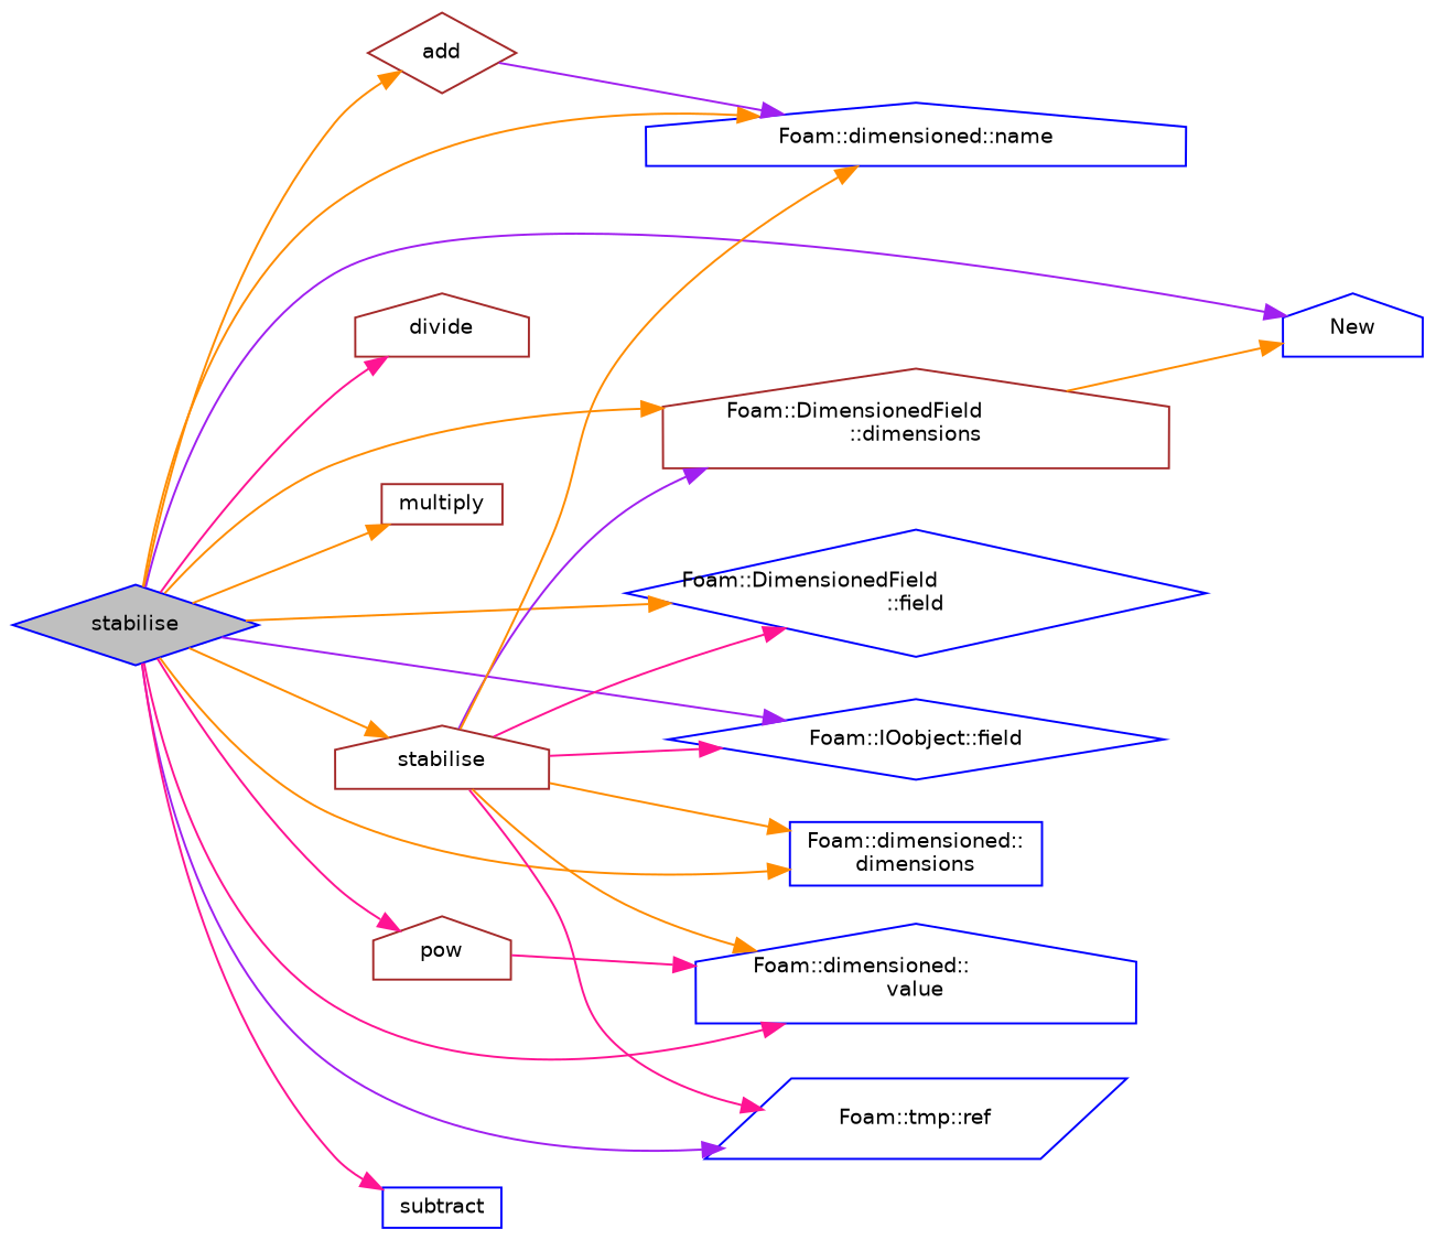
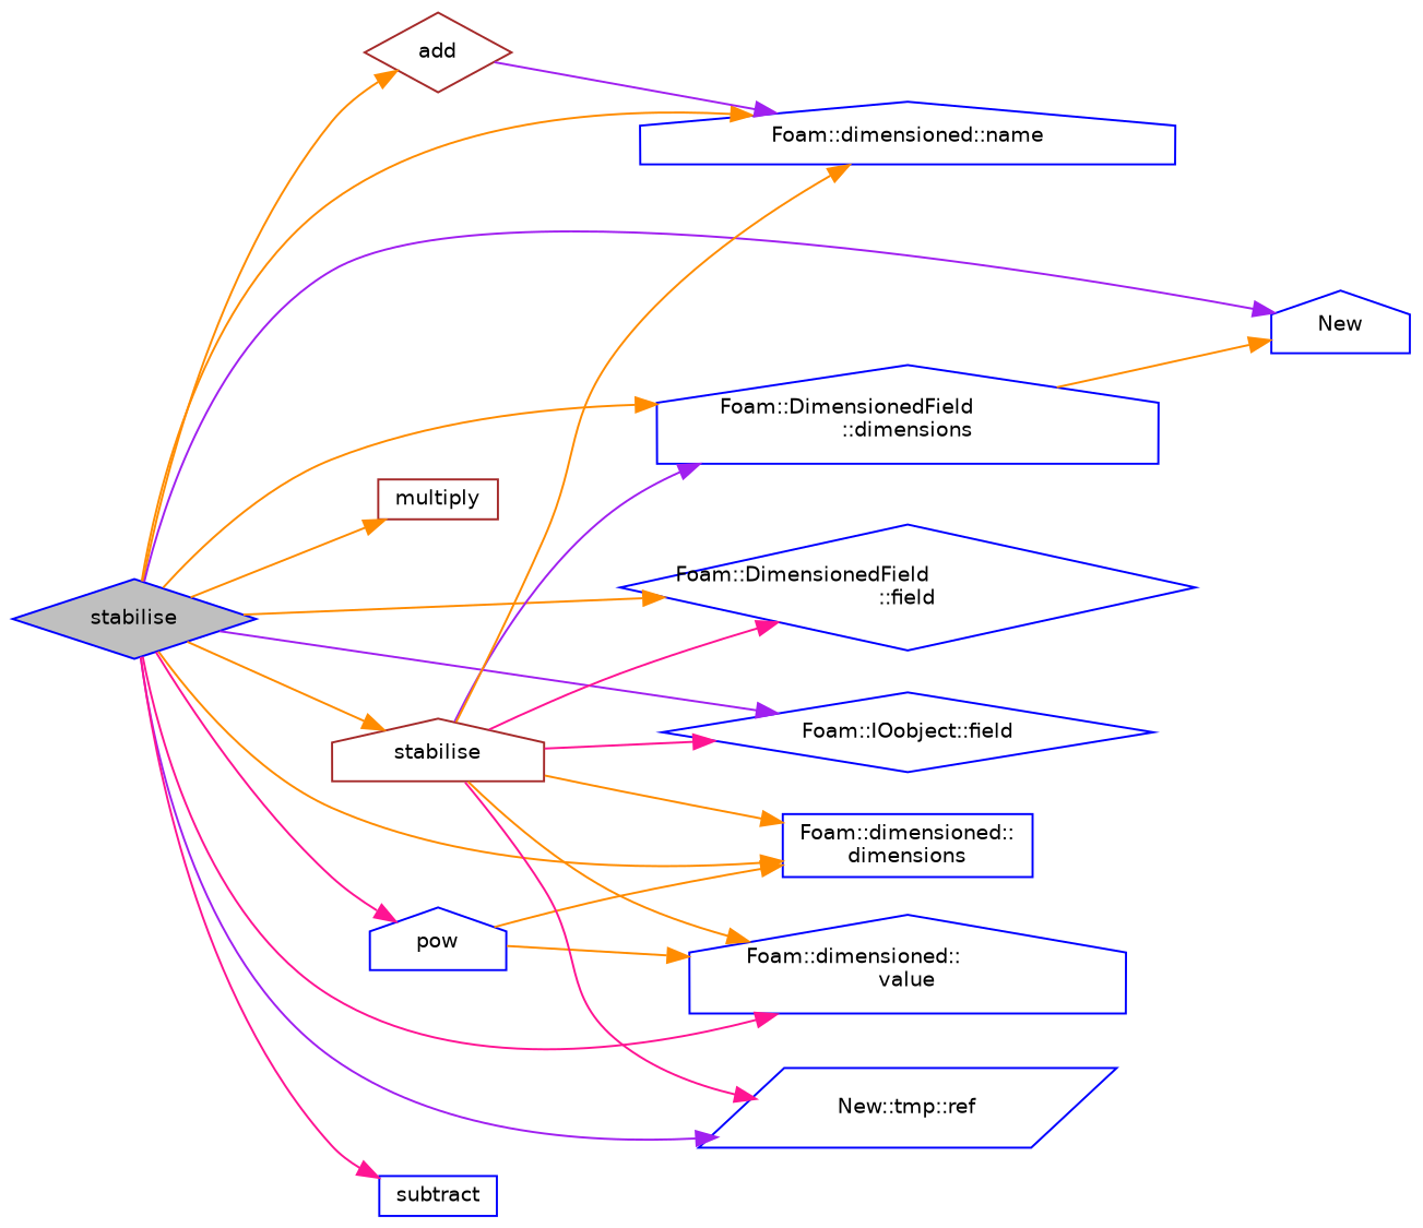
  digraph {
    rankdir=LR
    node [color=blue fontname=Helvetica fontsize=10 shape=house]
    edge [color=darkorange fontname=Helvetica fontsize=10 labelfontname=Helvetica labelfontsize=10 style=solid]
    n1 [fillcolor=grey75 fontcolor=black height=0.2 label=stabilise shape=diamond style=filled width=0.4]
    n2 [color=brown height=0.2 label=add shape=diamond width=0.4]
    n3 [height=0.2 label="Foam::dimensioned::\ldimensions" shape=box width=0.4]
-   n4 [color=brown height=0.2 label="Foam::DimensionedField\l::dimensions" width=0.4]
-   n5 [color=brown height=0.2 label=divide width=0.4]
+   n4 [height=0.2 label="Foam::DimensionedField\l::dimensions" width=0.4]
    n6 [height=0.2 label="Foam::DimensionedField\l::field" shape=diamond width=0.4]
    n7 [color=brown height=0.2 label=multiply shape=box width=0.4]
    n8 [height=0.2 label="Foam::dimensioned::name" width=0.4]
    n9 [height=0.2 label="Foam::IOobject::field" shape=diamond width=0.4]
    n10 [height=0.2 label=New width=0.4]
-   n11 [color=brown height=0.2 label=pow width=0.4]
+   n11 [height=0.2 label=pow width=0.4]
    n12 [height=0.2 label="Foam::dimensioned::\lvalue" width=0.4]
-   n13 [height=0.2 label="Foam::tmp::ref" shape=parallelogram width=0.4]
+   n13 [height=0.2 label="New::tmp::ref" shape=parallelogram width=0.4]
    n14 [color=brown height=0.2 label=stabilise width=0.4]
    n15 [height=0.2 label=subtract shape=box width=0.4]
    n1 -> n2
    n1 -> n3
    n1 -> n4
-   n1 -> n5 [color=deeppink]
    n1 -> n6
    n1 -> n7
    n1 -> n8
    n1 -> n9 [color=purple]
    n1 -> n10 [color=purple]
    n1 -> n11 [color=deeppink]
    n1 -> n12 [color=deeppink]
    n1 -> n13 [color=purple]
    n1 -> n14
    n1 -> n15 [color=deeppink]
    n2 -> n8 [color=purple]
    n4 -> n10
-   n11 -> n12 [color=deeppink]
+   n11 -> n3
+   n11 -> n12
    n14 -> n3
    n14 -> n4 [color=purple]
    n14 -> n6 [color=deeppink]
    n14 -> n8
    n14 -> n9 [color=deeppink]
    n14 -> n12
    n14 -> n13 [color=deeppink]
  }
